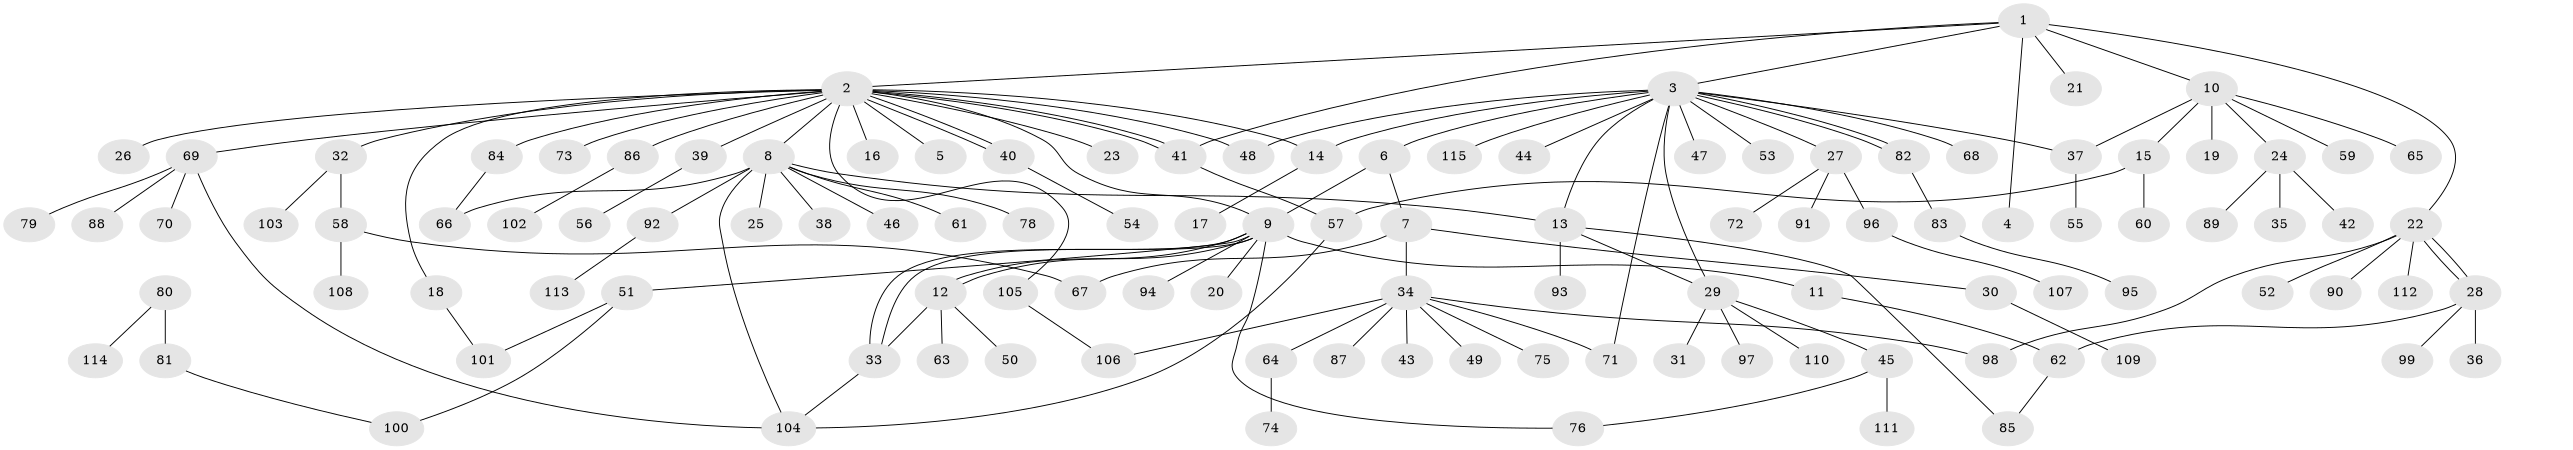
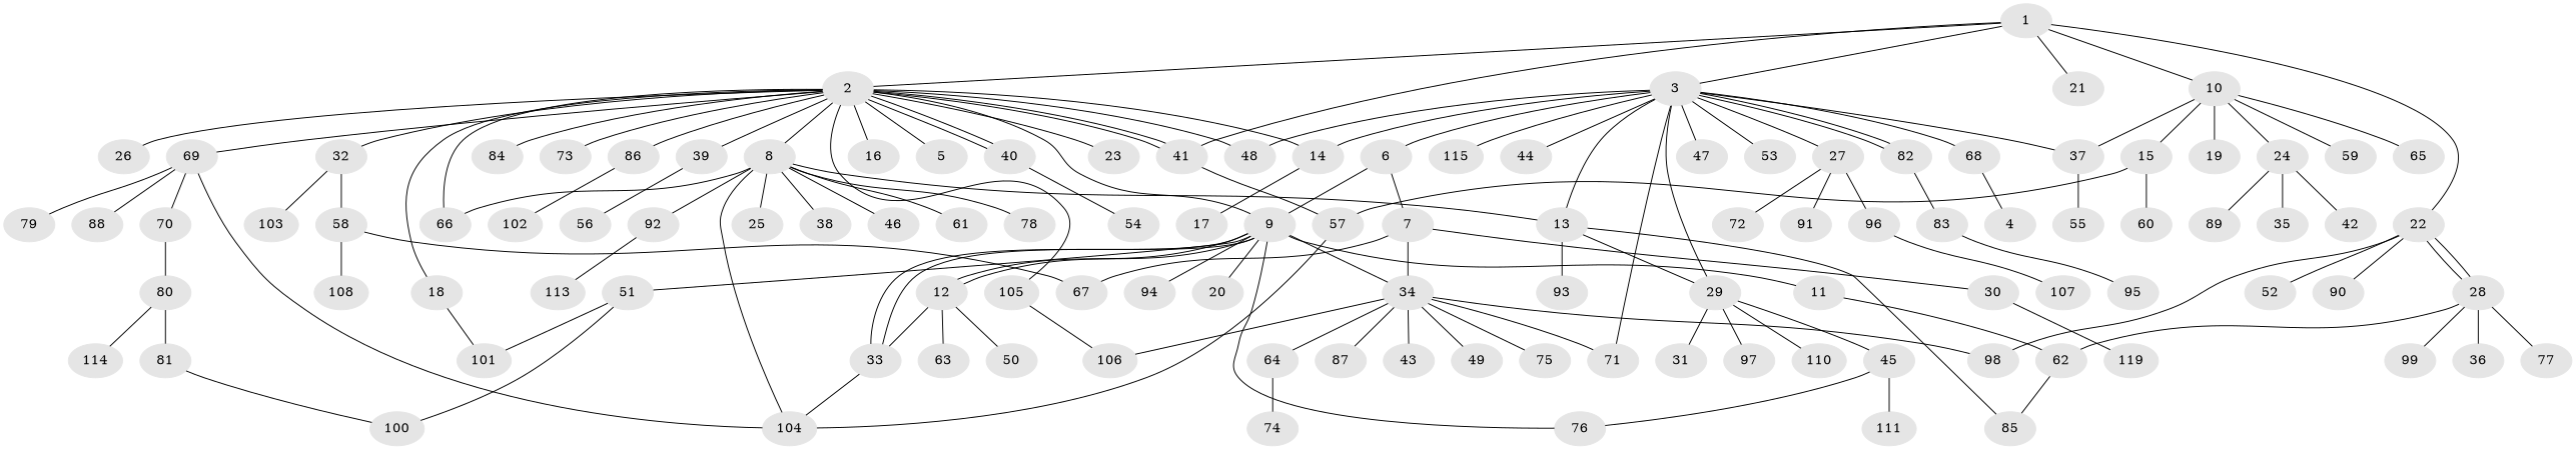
  graph {
    node [color=gray90 style=filled]
    1
    2
    3
    4
    10
    21
    22
    41
    5
    8
    9
    14
    16
    18
    23
    26
    32
    39
    40
    48
    66
    69
    73
    84
    86
    105
    6
    13
    27
    29
    37
    44
    47
    53
    68
    82
    115
    71
    15
    19
    24
    59
    65
    28
    52
    90
    98
-   112
    57
    25
    38
    46
    61
    78
    92
    104
    76
    34
    11
    12
    20
    33
    51
    94
    17
    101
    58
    103
    56
    54
    70
    79
    88
    102
    106
    7
    85
    93
    72
    91
    96
    31
    45
    97
    110
    55
    83
    30
    67
-   109
+   109 [label=119]
    43
    49
    64
    75
    87
    113
    62
    50
    63
    100
    60
    35
    42
    89
    36
+   77
    99
    107
    111
    108
    74
    80
    81
    114
    95
    1 -- 2
    1 -- 3
-   1 -- 4
+   68 -- 4
    1 -- 10
    1 -- 21
    1 -- 22
    1 -- 41
    2 -- 41
    2 -- 41
    2 -- 5
    2 -- 8
    2 -- 9
    2 -- 14
    2 -- 16
    2 -- 18
    2 -- 23
    2 -- 26
    2 -- 32
    2 -- 39
    2 -- 40
    2 -- 40
    2 -- 48
-   84 -- 66
+   2 -- 66
    2 -- 69
    2 -- 73
    2 -- 84
    2 -- 86
    2 -- 105
    3 -- 14
    3 -- 48
    3 -- 6
    3 -- 13
    3 -- 27
    3 -- 29
    3 -- 37
    3 -- 44
    3 -- 47
    3 -- 53
    3 -- 68
    3 -- 82
    3 -- 82
    3 -- 115
    3 -- 71
    10 -- 37
    10 -- 15
    10 -- 19
    10 -- 24
    10 -- 59
    10 -- 65
    22 -- 28
    22 -- 28
    22 -- 52
    22 -- 90
    22 -- 98
-   22 -- 112
    41 -- 57
    8 -- 66
    8 -- 13
    8 -- 25
    8 -- 38
    8 -- 46
    8 -- 61
    8 -- 78
    8 -- 92
    8 -- 104
    9 -- 76
+   9 -- 34
    9 -- 11
    9 -- 12
    9 -- 12
    9 -- 20
    9 -- 33
    9 -- 33
    9 -- 51
    9 -- 94
    14 -- 17
    18 -- 101
    32 -- 58
    32 -- 103
    39 -- 56
    40 -- 54
    69 -- 104
    69 -- 70
    69 -- 79
    69 -- 88
    86 -- 102
    105 -- 106
    6 -- 9
    6 -- 7
    13 -- 29
    13 -- 85
    13 -- 93
    27 -- 72
    27 -- 91
    27 -- 96
    29 -- 31
    29 -- 45
    29 -- 97
    29 -- 110
    37 -- 55
    82 -- 83
    15 -- 57
    15 -- 60
    24 -- 35
    24 -- 42
    24 -- 89
    28 -- 62
    28 -- 36
+   28 -- 77
    28 -- 99
    57 -- 104
    92 -- 113
    34 -- 71
    34 -- 98
    34 -- 106
    34 -- 43
    34 -- 49
    34 -- 64
    34 -- 75
    34 -- 87
    11 -- 62
    12 -- 33
    12 -- 50
    12 -- 63
    33 -- 104
    51 -- 101
    51 -- 100
    58 -- 67
    58 -- 108
+   70 -- 80
    7 -- 34
    7 -- 30
    7 -- 67
    96 -- 107
    45 -- 76
    45 -- 111
    83 -- 95
    30 -- 109
    64 -- 74
    62 -- 85
    80 -- 81
    80 -- 114
    81 -- 100
  }
